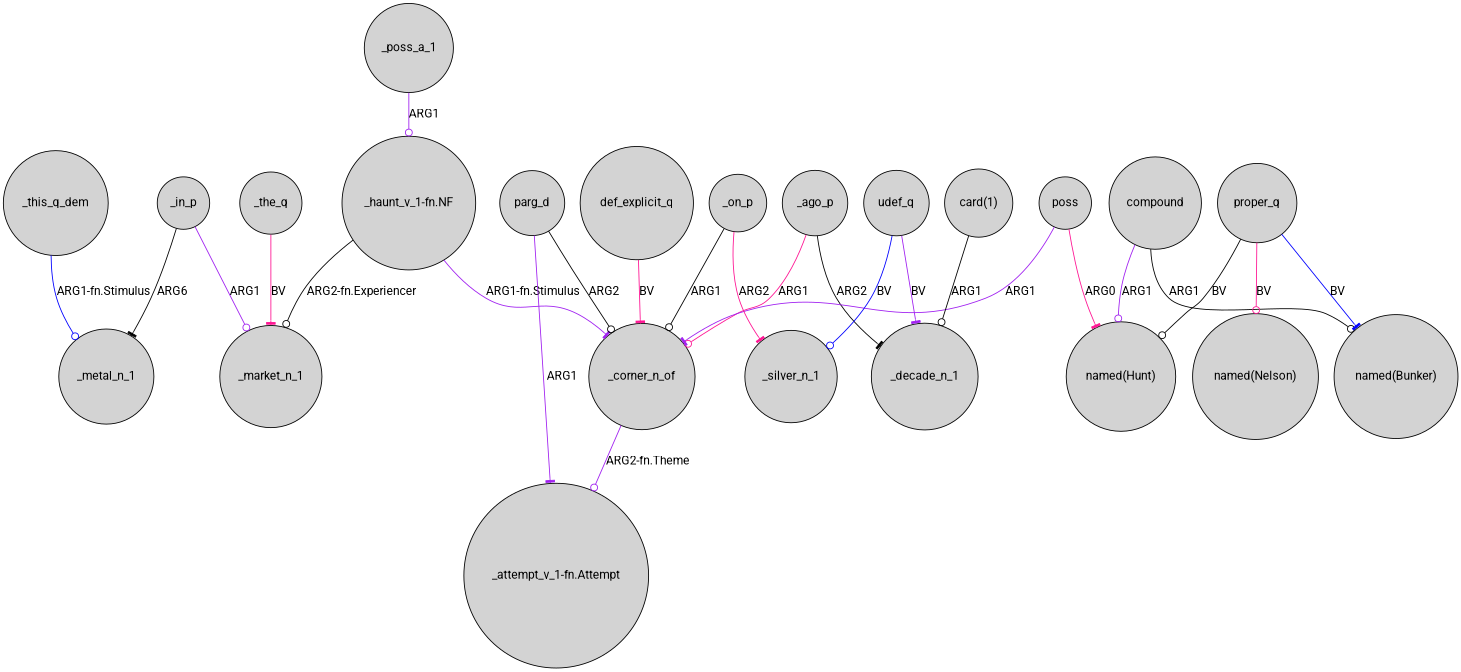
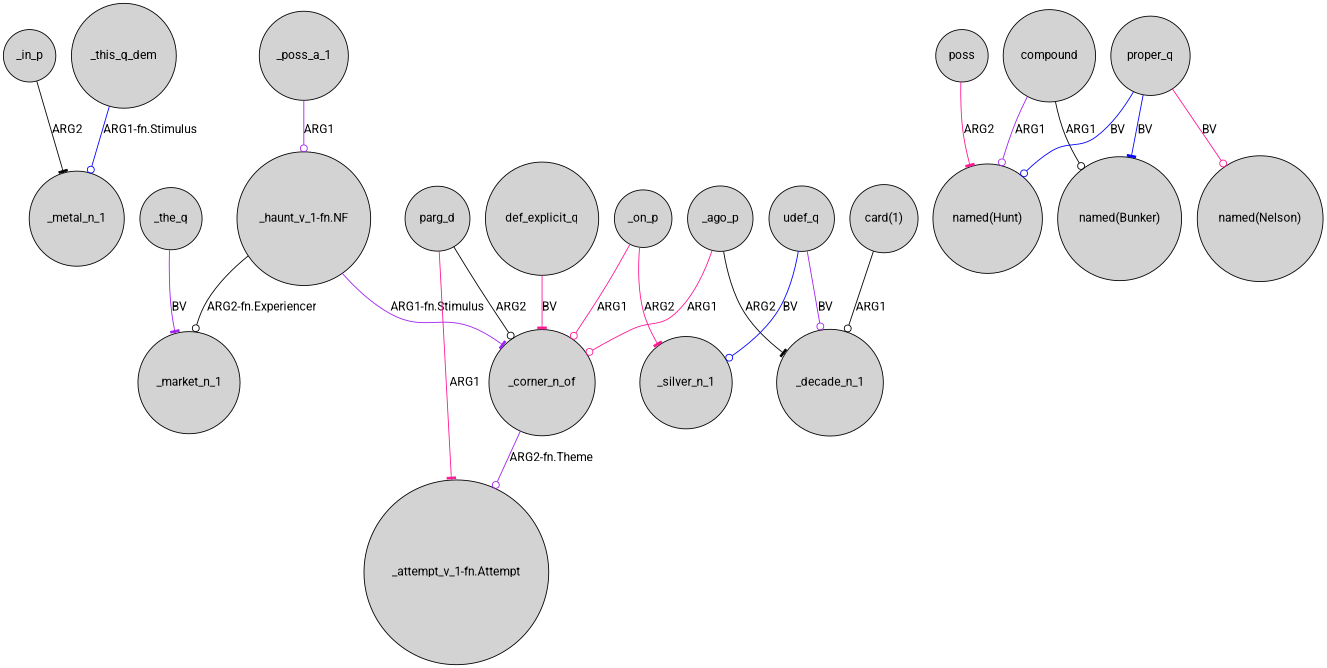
  digraph {
    fontname=Roboto
    node [fontname=Roboto shape=circle style=filled]
    edge [arrowhead=odot color=purple fontname=Roboto]
    _in_p
    _market_n_1
    _metal_n_1
    _ago_p
    _decade_n_1
    _corner_n_of
    "_attempt_v_1-fn.Attempt"
    poss
    "named(Hunt)"
    _on_p
    _silver_n_1
    compound
    "named(Bunker)"
    n14 [label=_poss_a_1]
    "_haunt_v_1-fn.NF"
    parg_d
    proper_q
    "named(Nelson)"
    _this_q_dem
    def_explicit_q
    _the_q
    "card(1)"
    udef_q
-   _in_p -> _market_n_1 [label=ARG1]
-   _in_p -> _metal_n_1 [arrowhead=tee color=black label=ARG6]
+   _in_p -> _metal_n_1 [arrowhead=tee color=black label=ARG2]
    _ago_p -> _decade_n_1 [arrowhead=tee color=black label=ARG2]
    _ago_p -> _corner_n_of [color=deeppink label=ARG1]
    _corner_n_of -> "_attempt_v_1-fn.Attempt" [label="ARG2-fn.Theme"]
-   poss -> _corner_n_of [arrowhead=tee label=ARG1]
-   poss -> "named(Hunt)" [arrowhead=tee color=deeppink label=ARG0]
-   _on_p -> _corner_n_of [color=black label=ARG1]
+   poss -> "named(Hunt)" [arrowhead=tee color=deeppink label=ARG2]
+   _on_p -> _corner_n_of [color=deeppink label=ARG1]
    _on_p -> _silver_n_1 [arrowhead=tee color=deeppink label=ARG2]
    compound -> "named(Hunt)" [label=ARG1]
    compound -> "named(Bunker)" [color=black label=ARG1]
    n14 -> "_haunt_v_1-fn.NF" [label=ARG1]
    "_haunt_v_1-fn.NF" -> _market_n_1 [color=black label="ARG2-fn.Experiencer"]
    "_haunt_v_1-fn.NF" -> _corner_n_of [arrowhead=tee label="ARG1-fn.Stimulus"]
    parg_d -> _corner_n_of [color=black label=ARG2]
-   parg_d -> "_attempt_v_1-fn.Attempt" [arrowhead=tee label=ARG1]
-   proper_q -> "named(Hunt)" [color=black label=BV]
+   parg_d -> "_attempt_v_1-fn.Attempt" [arrowhead=tee color=deeppink label=ARG1]
+   proper_q -> "named(Hunt)" [color=blue label=BV]
    proper_q -> "named(Bunker)" [arrowhead=tee color=blue label=BV]
    proper_q -> "named(Nelson)" [color=deeppink label=BV]
    _this_q_dem -> _metal_n_1 [color=blue label="ARG1-fn.Stimulus"]
    def_explicit_q -> _corner_n_of [arrowhead=tee color=deeppink label=BV]
-   _the_q -> _market_n_1 [arrowhead=tee color=deeppink label=BV]
+   _the_q -> _market_n_1 [arrowhead=tee label=BV]
    "card(1)" -> _decade_n_1 [color=black label=ARG1]
-   udef_q -> _decade_n_1 [arrowhead=tee label=BV]
+   udef_q -> _decade_n_1 [label=BV]
    udef_q -> _silver_n_1 [color=blue label=BV]
  }
